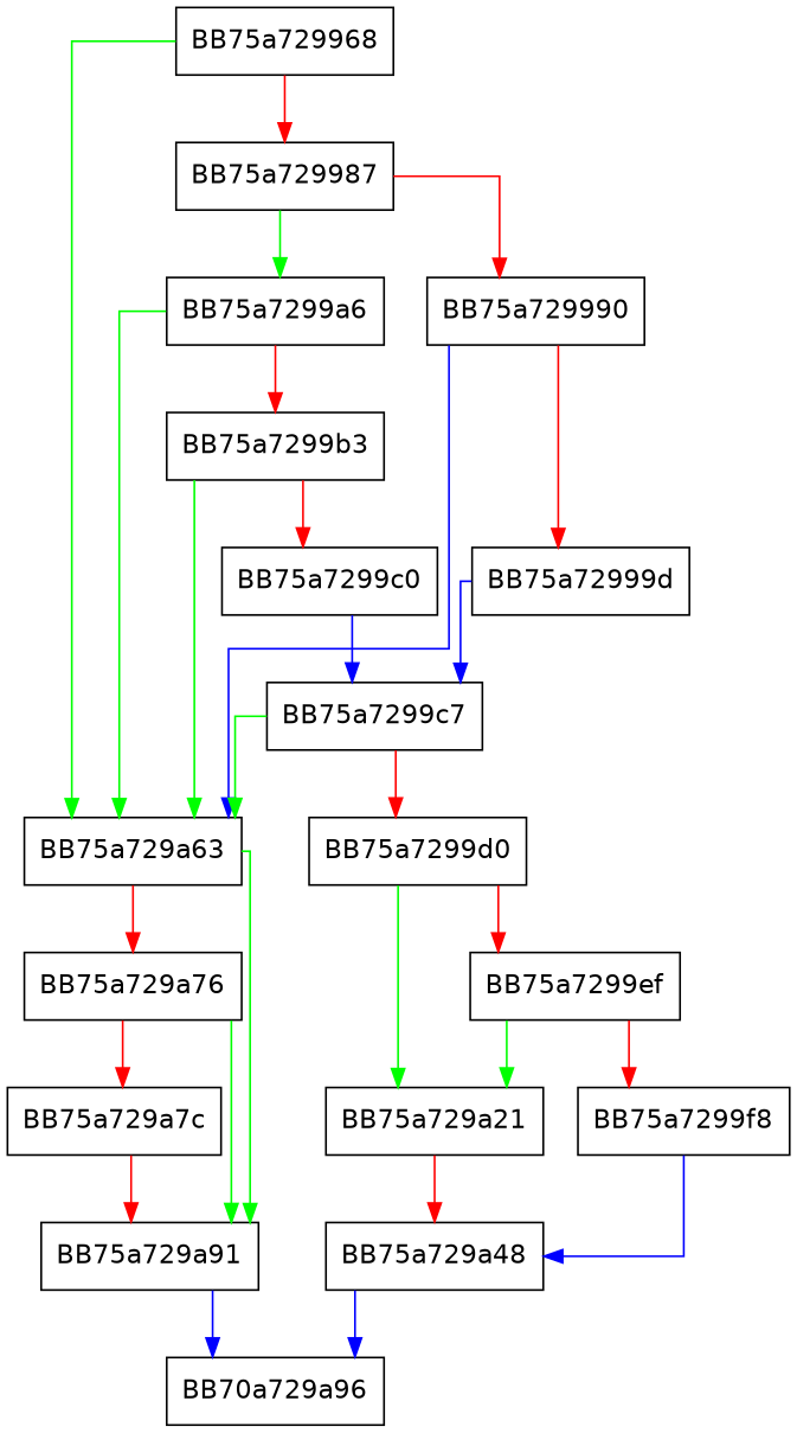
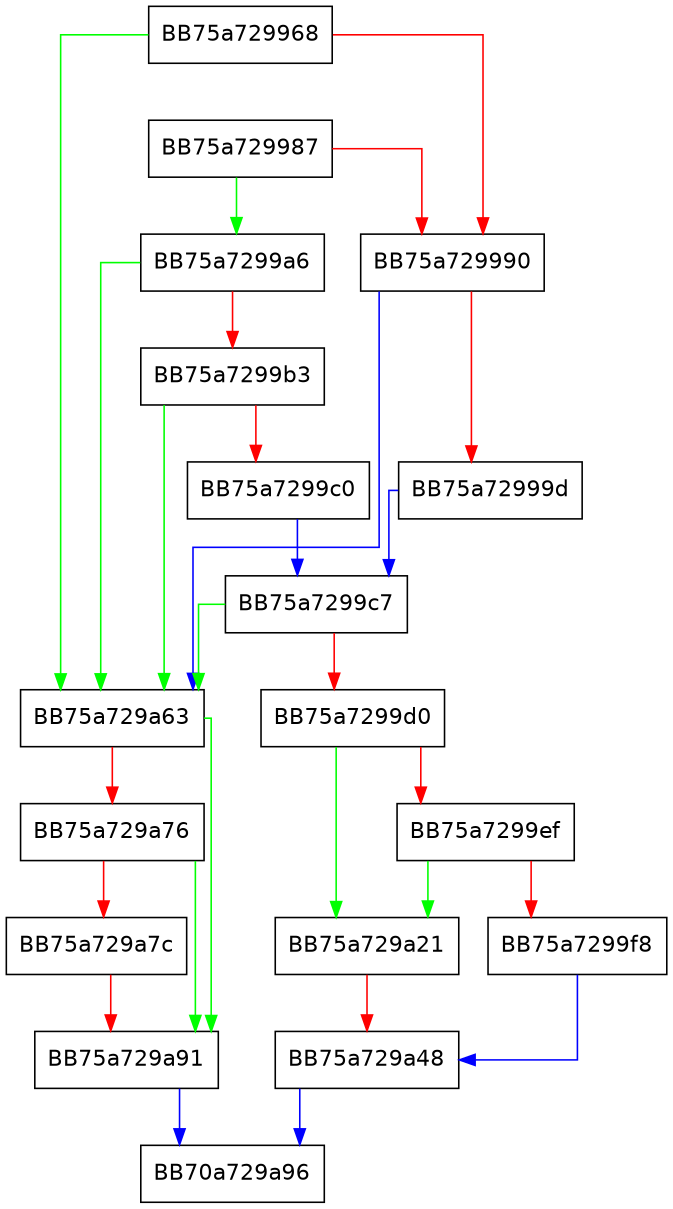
  digraph {
    fontname="DejaVu Sans"
    splines=ortho
    node [fontname="DejaVu Sans" shape=box]
    edge [color=red fontname="DejaVu Sans"]
    BB75a729968
    BB75a729a63
    BB75a729987
    BB75a729a91
    BB75a729a76
    BB75a7299a6
    BB75a729990
    n8 [label=BB70a729a96]
    BB75a729a7c
    BB75a7299b3
    BB75a72999d
    BB75a7299c0
    BB75a7299c7
    BB75a7299d0
    BB75a729a21
    BB75a7299ef
    BB75a729a48
    BB75a7299f8
    BB75a729968 -> BB75a729a63 [color=green]
-   BB75a729968 -> BB75a729987
+   BB75a729968 -> BB75a729990
    BB75a729a63 -> BB75a729a91 [color=green]
    BB75a729a63 -> BB75a729a76
    BB75a729987 -> BB75a7299a6 [color=green]
    BB75a729987 -> BB75a729990
    BB75a729a91 -> n8 [color=blue]
    BB75a729a76 -> BB75a729a91 [color=green]
    BB75a729a76 -> BB75a729a7c
    BB75a7299a6 -> BB75a729a63 [color=green]
    BB75a7299a6 -> BB75a7299b3
    BB75a729990 -> BB75a729a63 [color=blue]
    BB75a729990 -> BB75a72999d
    BB75a729a7c -> BB75a729a91
    BB75a7299b3 -> BB75a729a63 [color=green]
    BB75a7299b3 -> BB75a7299c0
    BB75a72999d -> BB75a7299c7 [color=blue]
    BB75a7299c0 -> BB75a7299c7 [color=blue]
    BB75a7299c7 -> BB75a729a63 [color=green]
    BB75a7299c7 -> BB75a7299d0
    BB75a7299d0 -> BB75a729a21 [color=green]
    BB75a7299d0 -> BB75a7299ef
    BB75a729a21 -> BB75a729a48
    BB75a7299ef -> BB75a729a21 [color=green]
    BB75a7299ef -> BB75a7299f8
    BB75a729a48 -> n8 [color=blue]
    BB75a7299f8 -> BB75a729a48 [color=blue]
  }
